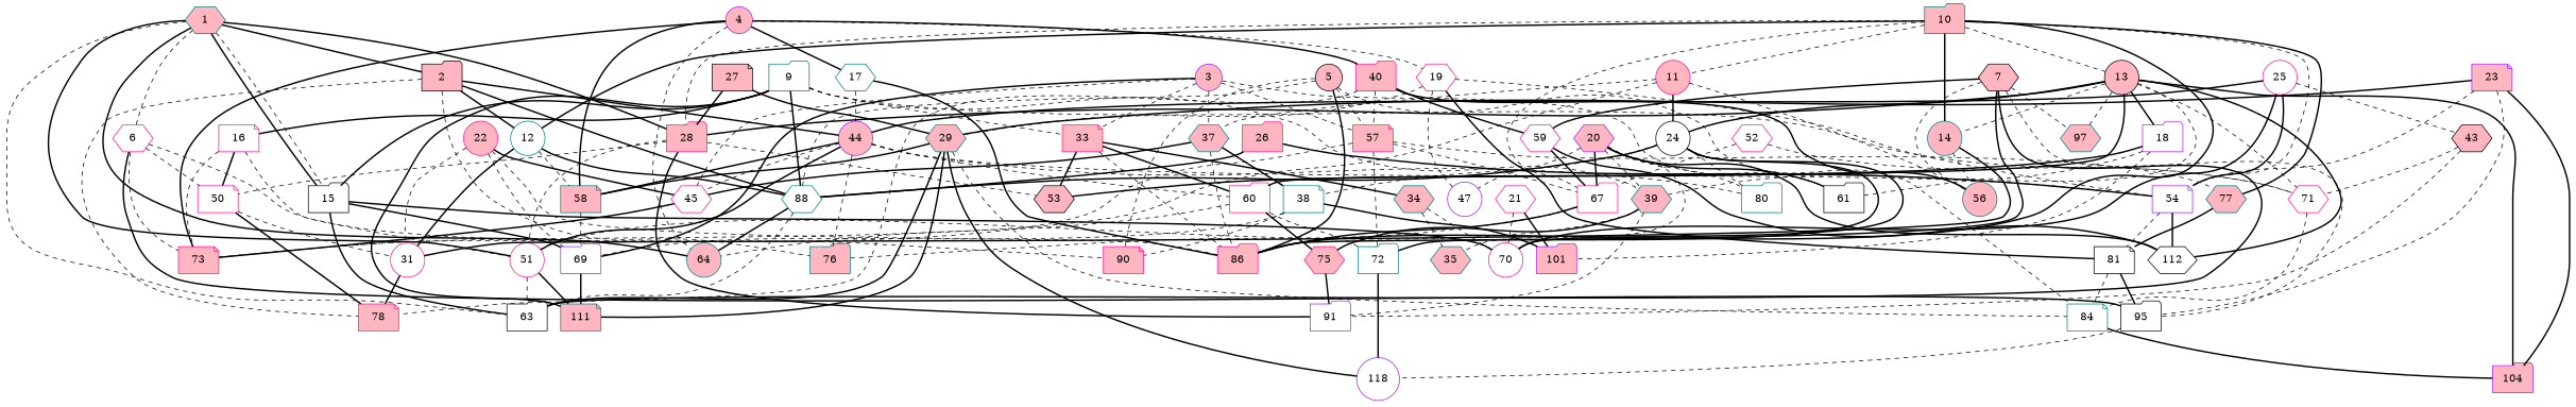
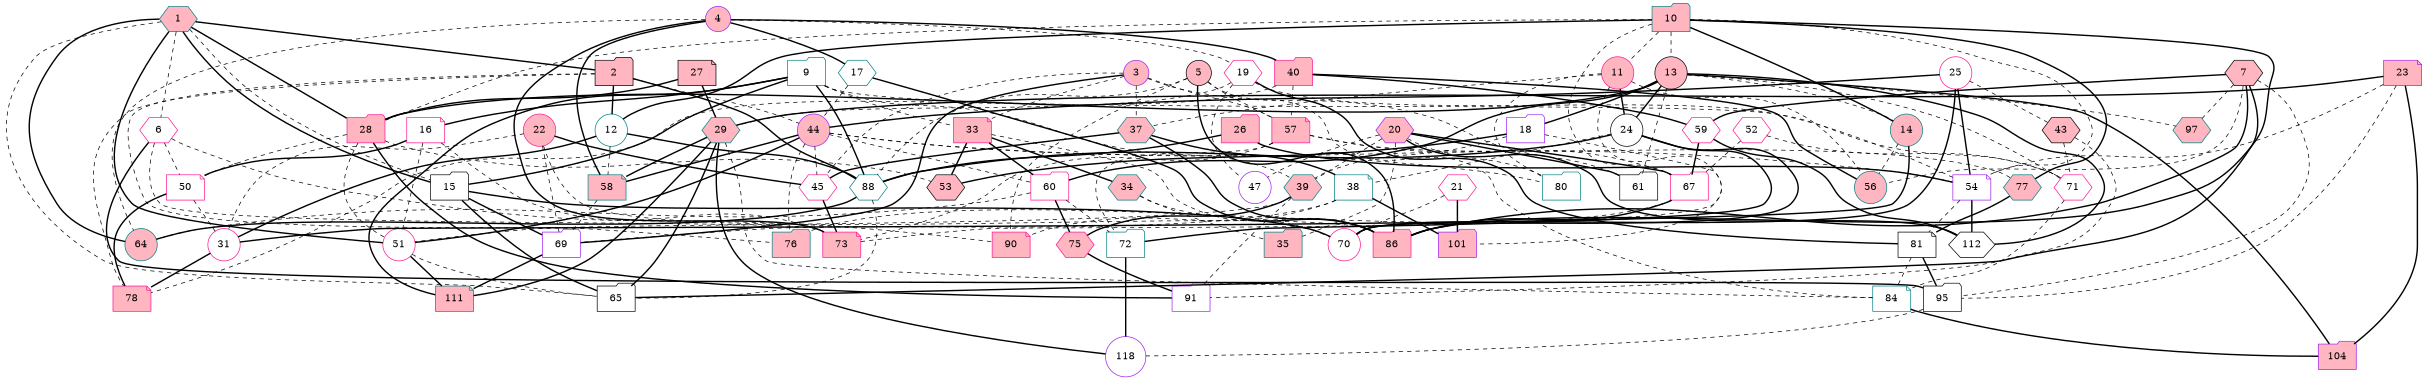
  graph {
    fontname="DejaVu Serif"
    node [color=deeppink fillcolor=lightpink fontname="DejaVu Serif" shape=hexagon style=filled]
    edge [fontname="DejaVu Serif" style=dashed]
    1 [color=teal super="+106"]
    2 [color=black shape=folder super="+33"]
    6 [fillcolor=white]
    15 [color=black fillcolor=white shape=folder super="+89"]
    28 [shape=folder super="+117"]
    51 [fillcolor=white shape=circle super="+68"]
-   63 [color=black fillcolor=white shape=folder super="+65"]
+   63 [color=black fillcolor=white shape=folder super="+65" label=65]
    64 [color=teal shape=circle super="+102"]
    12 [color=teal fillcolor=white shape=circle super="+55"]
    44 [color=purple shape=circle super="+113"]
    n11 [color=teal fillcolor=white label=88 super="+105"]
    76 [color=teal shape=folder]
    78 [shape=note super="+110"]
    73 [shape=note super="+85"]
    90 [shape=note]
    50 [fillcolor=white shape=note]
    95 [color=black fillcolor=white shape=folder]
    69 [color=purple fillcolor=white shape=folder super="+103"]
    70 [fillcolor=white shape=circle super="+100"]
    53 [color=black]
    91 [color=purple fillcolor=white shape=folder super="+96"]
    111 [color=teal shape=note]
    31 [fillcolor=white shape=circle super="+92"]
    58 [color=teal shape=note super="+99"]
    45 [fillcolor=white]
    54 [color=purple fillcolor=white shape=note super="+74"]
    80 [color=teal fillcolor=white shape=folder]
    60 [fillcolor=white shape=folder super="+116"]
    3 [color=purple shape=circle super="+114"]
    n30 [label=33 shape=note]
    37 [color=teal super="+108"]
    57 [shape=note super="+83"]
    61 [color=black fillcolor=white shape=folder]
    86 [shape=folder super="+107"]
    34 [color=teal]
    38 [color=teal fillcolor=white shape=note super="+62"]
    67 [fillcolor=white shape=folder super="+79"]
    77 [color=teal]
    72 [color=teal fillcolor=white shape=folder]
    4 [color=purple shape=circle super="+93"]
    17 [color=teal fillcolor=white]
    19 [fillcolor=white super="+41"]
    40 [shape=folder]
    29 [color=teal super="+66"]
    47 [color=purple fillcolor=white shape=circle]
    81 [color=black fillcolor=white shape=note super="+88"]
    56 [color=teal shape=circle]
    59 [fillcolor=white]
    5 [color=black shape=circle super="+94"]
    84 [color=teal fillcolor=white shape=note super="+109"]
    104 [color=purple shape=folder]
    118 [color=purple fillcolor=white shape=circle]
    7 [color=black super="+8"]
    97 [color=teal]
    112 [color=black fillcolor=white]
    9 [color=teal fillcolor=white shape=folder super="+36"]
    16 [fillcolor=white shape=note super="+87"]
    39 [color=teal super="+115"]
    71 [fillcolor=white]
    75
    10 [color=teal shape=folder super="+46"]
    11 [shape=circle]
    13 [color=black shape=circle super="+42"]
    14 [color=teal shape=circle]
    24 [color=black fillcolor=white shape=circle super="+32"]
    18 [color=purple fillcolor=white shape=folder super="+49"]
    101 [color=purple shape=folder]
    20 [color=purple super="+82"]
-   35 [color=teal]
+   35 [color=teal shape=folder]
    21 [fillcolor=white]
    22 [shape=circle]
    23 [color=purple shape=note super="+98"]
    25 [fillcolor=white shape=circle]
    43 [color=black]
    26 [shape=folder]
    27 [color=black shape=note]
    52 [fillcolor=white]
    1 -- 2 [style=bold]
    1 -- 6
    1 -- 15 [style=bold]
    1 -- 15
    1 -- 28 [style=bold]
    1 -- 51 [style=bold]
    1 -- 63
    1 -- 64 [style=bold]
    2 -- 12 [style=bold]
-   2 -- 44 [style=bold]
+   2 -- 44
    2 -- n11 [style=bold]
    2 -- 76
    2 -- 78
    6 -- 73
    6 -- 90
    6 -- 50
    6 -- 95 [style=bold]
    15 -- 63 [style=bold]
    15 -- 69 [style=bold]
    15 -- 70 [style=bold]
    28 -- 51
    28 -- 50
    28 -- 53
    28 -- 91 [style=bold]
    51 -- 63
    51 -- 111 [style=bold]
    12 -- n11 [style=bold]
    12 -- 31 [style=bold]
    12 -- 58
    44 -- 51 [style=bold]
    44 -- 76
    44 -- 58 [style=bold]
    44 -- 45
    44 -- 54
    44 -- 80
    44 -- 60 [weight=2]
    n11 -- 63
    n11 -- 64 [style=bold]
    50 -- 78 [style=bold]
    50 -- 31
    95 -- 118
    69 -- 111 [style=bold]
    31 -- 78 [style=bold]
    58 -- 69
    45 -- 73 [style=bold]
    54 -- 81
    54 -- 112 [style=bold]
    60 -- 64
    60 -- 72
    60 -- 75 [style=bold]
    3 -- 69 [style=bold]
    3 -- 45
    3 -- n30
    3 -- 37
    3 -- 57 [weight=2]
    3 -- 61
    n30 -- 53 [style=bold]
    n30 -- 60 [style=bold]
    n30 -- 86
    n30 -- 34 [style=bold]
    37 -- 45 [style=bold]
-   37 -- 86
+   37 -- 86 [style=bold]
    37 -- 38 [style=bold]
    57 -- 73
    57 -- 67
    57 -- 77
    57 -- 72
    34 -- 70
    34 -- 35
    38 -- 90
    38 -- 69
    38 -- 101 [style=bold]
    67 -- 76
    67 -- 86 [style=bold]
    77 -- 81 [style=bold]
    72 -- 118 [style=bold]
    4 -- 64
    4 -- 73 [style=bold]
    4 -- 58 [style=bold]
    4 -- 17 [style=bold]
    4 -- 19
    4 -- 40 [style=bold]
    17 -- 44
    17 -- 86 [style=bold]
    19 -- 54 [weight=2]
    19 -- 29
    19 -- 47
    19 -- 81 [style=bold]
    40 -- 78
    40 -- 57
    40 -- 56 [style=bold]
    40 -- 59 [style=bold]
    29 -- 63 [style=bold]
    29 -- 111 [style=bold]
    29 -- 58 [style=bold]
    29 -- 84
    29 -- 118 [style=bold]
    81 -- 95 [style=bold]
    81 -- 84
    59 -- 67 [style=bold]
    59 -- 112 [style=bold]
    5 -- n11
    5 -- 90
    5 -- 57
    5 -- 86 [style=bold]
    5 -- 84
    84 -- 104 [style=bold]
    7 -- 63 [style=bold]
    7 -- 95
    7 -- 86 [style=bold]
    7 -- 56
    7 -- 59 [style=bold]
    7 -- 97
    9 -- 15 [style=bold]
    9 -- n11 [style=bold]
    9 -- 111 [style=bold]
    9 -- n30
    9 -- 16 [style=bold]
    9 -- 39
    9 -- 71
    16 -- 51
    16 -- 73
    16 -- 50 [style=bold]
    39 -- 51
    39 -- 91
    39 -- 75 [style=bold]
    71 -- 84
    75 -- 91 [style=bold]
    10 -- 28
    10 -- 12 [style=bold]
    10 -- 54
    10 -- 86 [style=bold]
    10 -- 67
    10 -- 77 [style=bold]
    10 -- 11
    10 -- 13
    10 -- 14 [style=bold]
    11 -- 73
-   24 -- 80
+   11 -- 80
    11 -- 37
    11 -- 56
    11 -- 24 [style=bold]
    13 -- 28 [style=bold]
    13 -- 60 [style=bold]
    13 -- 61
    13 -- 104 [style=bold]
    13 -- 97
    13 -- 112 [style=bold]
    13 -- 71
    13 -- 14
    13 -- 24 [style=bold]
    13 -- 18 [style=bold]
    14 -- 31 [style=bold]
    14 -- 56
    24 -- n11 [style=bold]
    24 -- 70 [style=bold]
    24 -- 38
    24 -- 72 [style=bold]
    18 -- 53 [style=bold]
    18 -- 39
    18 -- 101
    20 -- 80
    20 -- 61 [style=bold]
    20 -- 67 [style=bold]
    20 -- 47
    20 -- 112 [style=bold]
    20 -- 39
    20 -- 35
    21 -- 70
    21 -- 101 [style=bold]
    22 -- 69
    22 -- 31
    22 -- 45 [style=bold]
    22 -- 86
    23 -- 95
    23 -- 54
    23 -- 29 [style=bold]
    23 -- 104 [style=bold]
    25 -- 44 [style=bold]
    25 -- 70 [style=bold]
    25 -- 54 [style=bold]
    25 -- 43
    43 -- 91
    43 -- 71
    26 -- n11 [style=bold]
    26 -- 54 [style=bold]
    27 -- 28 [style=bold]
    27 -- 29 [style=bold]
    52 -- 67
    52 -- 71
  }
